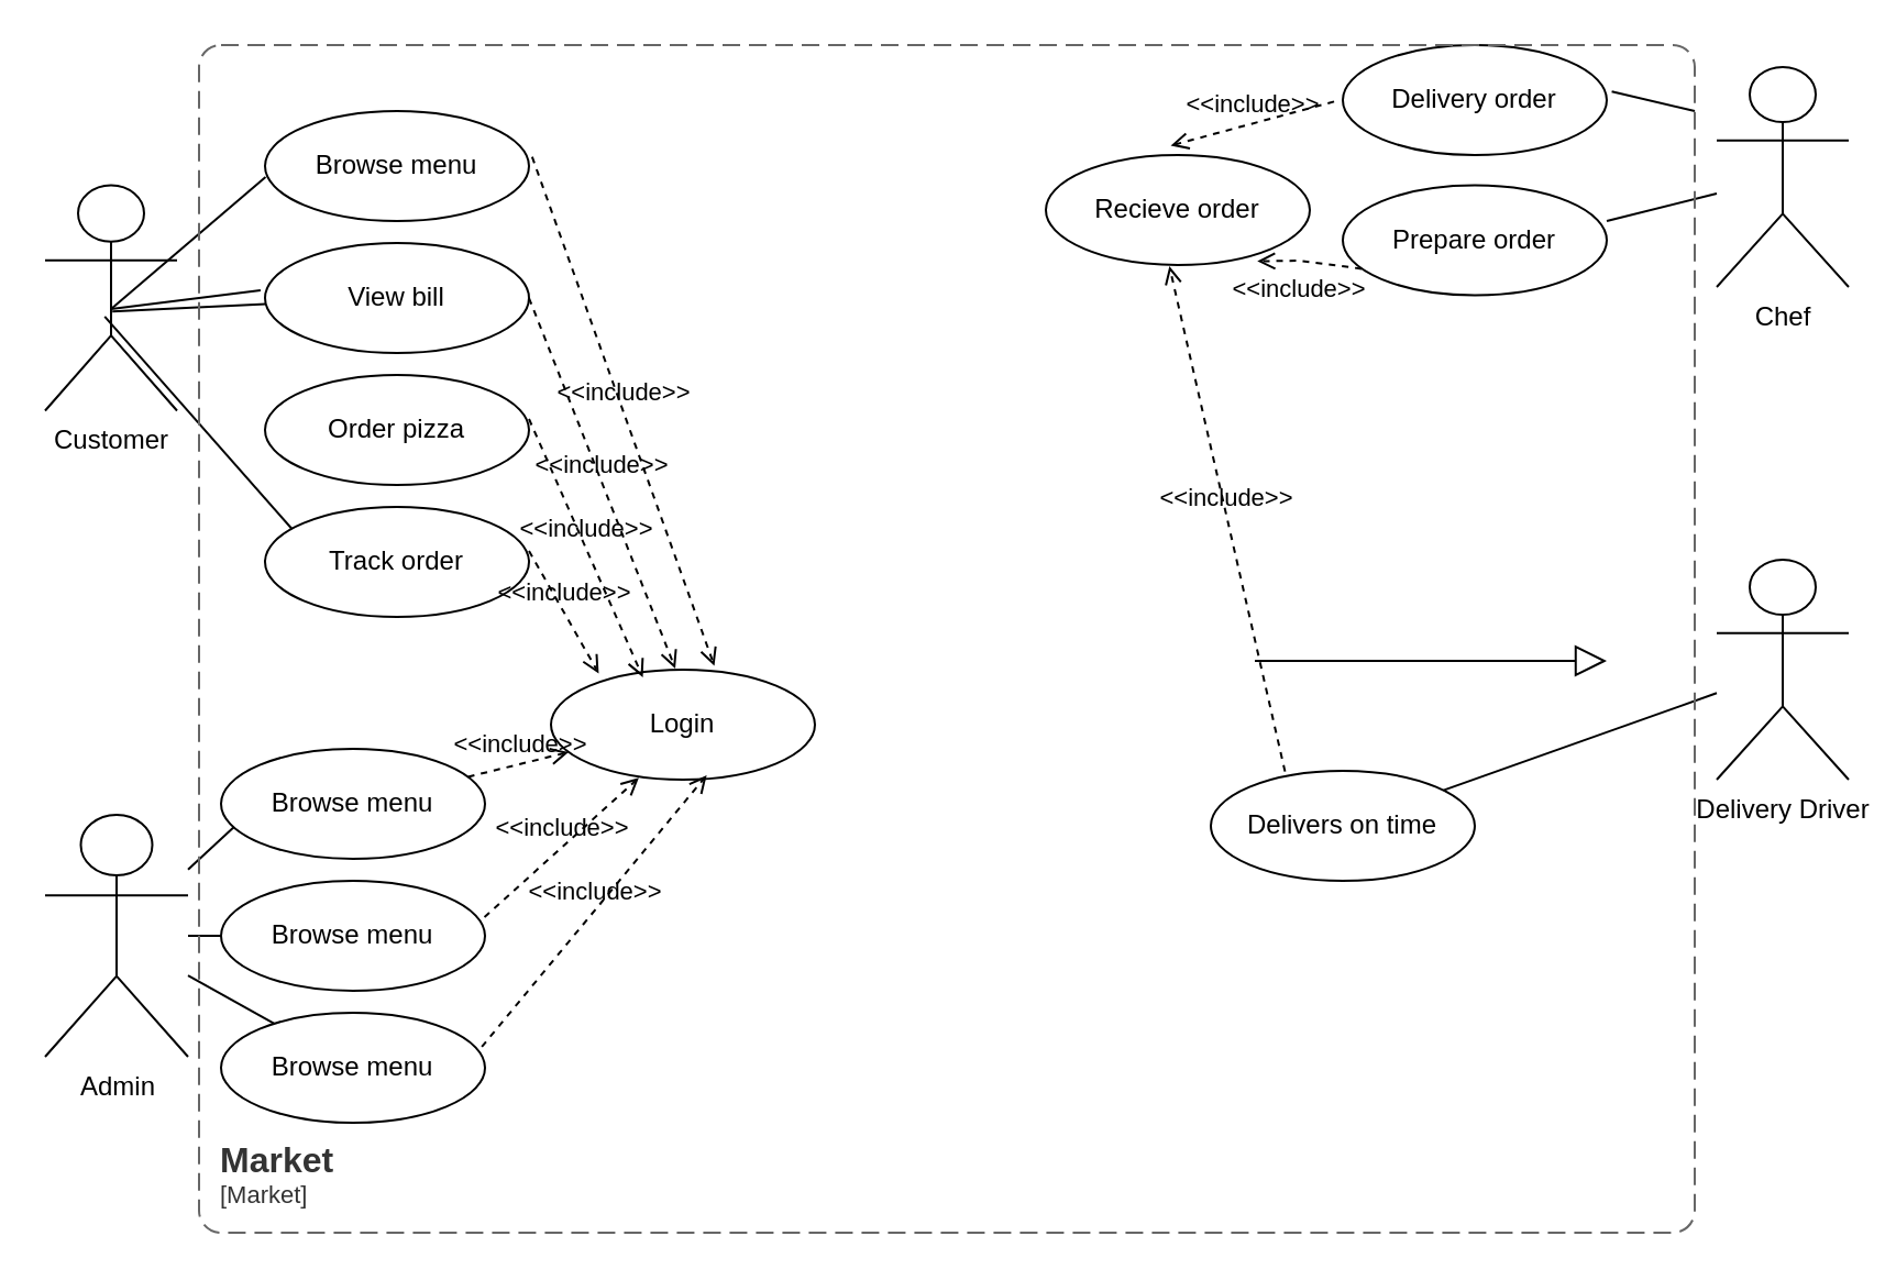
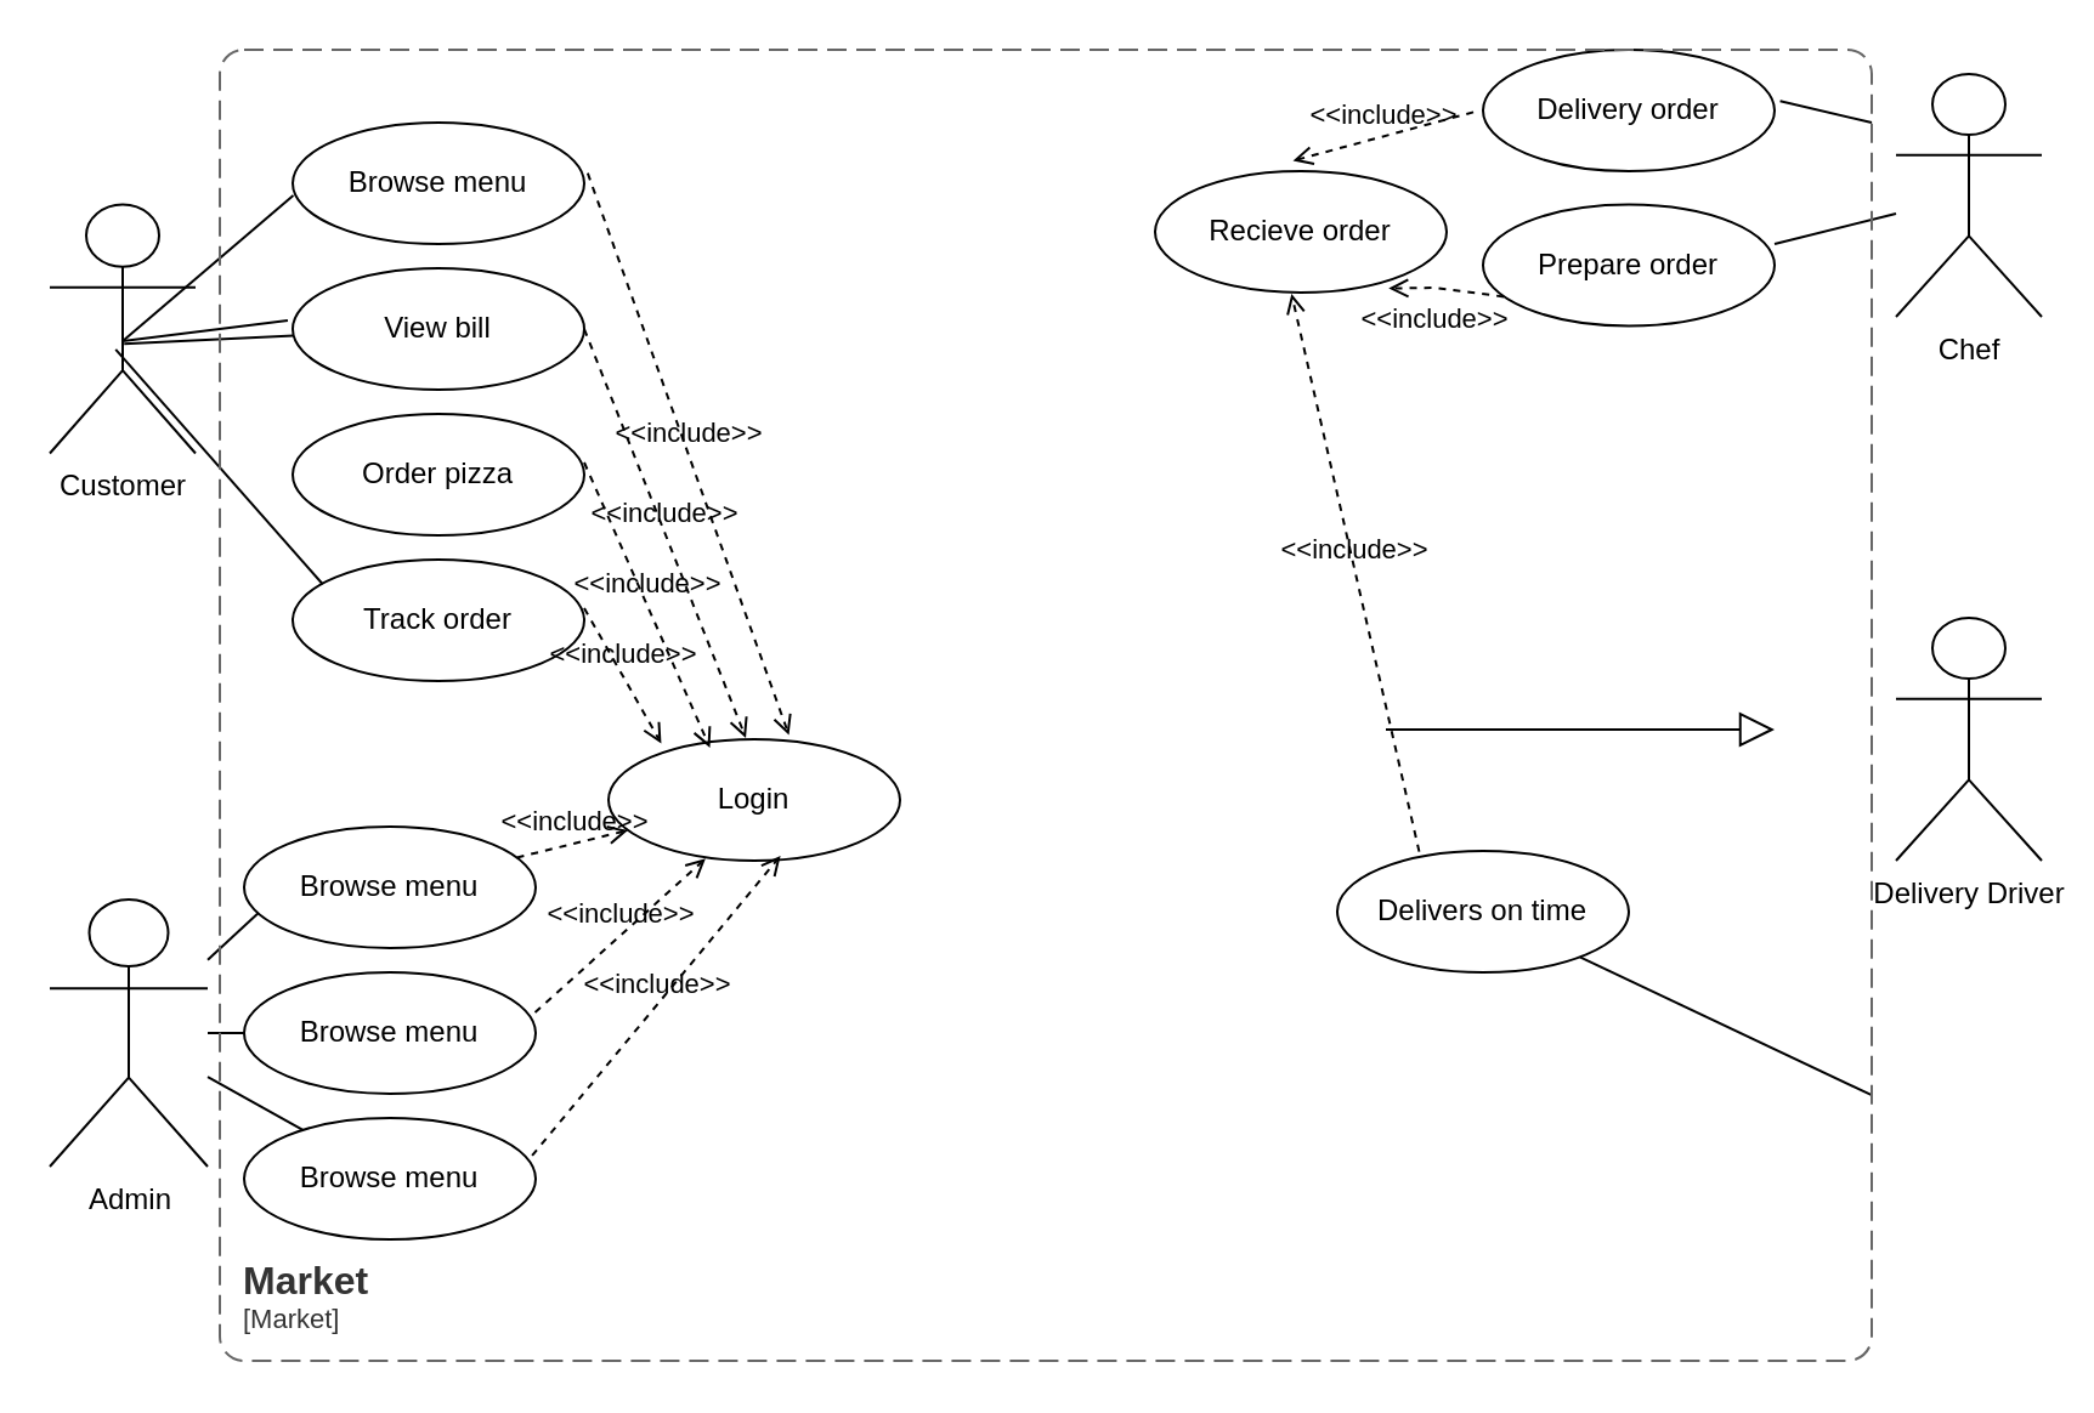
  <mxCell id="0" />
  <mxCell id="1" parent="0" />
  <mxCell id="2" value="Customer&lt;br&gt;" style="shape=umlActor;verticalLabelPosition=bottom;verticalAlign=top;html=1;" vertex="1" parent="1"><mxGeometry x="20" y="83.75" width="60" height="102.5" as="geometry" /></mxCell>
  <mxCell id="3" value="Login" style="ellipse;whiteSpace=wrap;html=1;" vertex="1" parent="1"><mxGeometry x="250" y="304" width="120" height="50" as="geometry" /></mxCell>
  <mxCell id="4" value="Browse menu" style="ellipse;whiteSpace=wrap;html=1;" vertex="1" parent="1"><mxGeometry x="120" y="50" width="120" height="50" as="geometry" /></mxCell>
  <mxCell id="5" value="View bill" style="ellipse;whiteSpace=wrap;html=1;" vertex="1" parent="1"><mxGeometry x="120" y="110" width="120" height="50" as="geometry" /></mxCell>
  <mxCell id="6" value="Order pizza" style="ellipse;whiteSpace=wrap;html=1;" vertex="1" parent="1"><mxGeometry x="120" y="170" width="120" height="50" as="geometry" /></mxCell>
  <mxCell id="7" value="Track order" style="ellipse;whiteSpace=wrap;html=1;" vertex="1" parent="1"><mxGeometry x="120" y="230" width="120" height="50" as="geometry" /></mxCell>
  <mxCell id="8" value="" style="edgeStyle=none;html=1;endArrow=none;verticalAlign=bottom;rounded=0;entryX=0.002;entryY=0.6;entryDx=0;entryDy=0;entryPerimeter=0;" edge="1" parent="1" target="4"><mxGeometry width="160" relative="1" as="geometry"><mxPoint x="50" y="140" as="sourcePoint" /><mxPoint x="210" y="140" as="targetPoint" /></mxGeometry></mxCell>
  <mxCell id="9" value="" style="edgeStyle=none;html=1;endArrow=none;verticalAlign=bottom;rounded=0;entryX=-0.017;entryY=0.429;entryDx=0;entryDy=0;entryPerimeter=0;" edge="1" parent="1" target="5"><mxGeometry width="160" relative="1" as="geometry"><mxPoint x="50" y="140" as="sourcePoint" /><mxPoint x="130" y="90" as="targetPoint" /></mxGeometry></mxCell>
  <mxCell id="10" value="" style="edgeStyle=none;html=1;endArrow=none;verticalAlign=bottom;rounded=0;exitX=0.51;exitY=0.56;exitDx=0;exitDy=0;exitPerimeter=0;" edge="1" parent="1" source="2" target="5"><mxGeometry width="160" relative="1" as="geometry"><mxPoint x="70" y="160" as="sourcePoint" /><mxPoint x="140" y="100" as="targetPoint" /></mxGeometry></mxCell>
  <mxCell id="11" value="" style="edgeStyle=none;html=1;endArrow=none;verticalAlign=bottom;rounded=0;entryX=0.102;entryY=0.2;entryDx=0;entryDy=0;entryPerimeter=0;exitX=0.452;exitY=0.582;exitDx=0;exitDy=0;exitPerimeter=0;" edge="1" parent="1" source="2" target="7"><mxGeometry width="160" relative="1" as="geometry"><mxPoint x="80" y="170" as="sourcePoint" /><mxPoint x="150" y="110" as="targetPoint" /></mxGeometry></mxCell>
  <mxCell id="12" value="Admin&lt;br&gt;" style="shape=umlActor;verticalLabelPosition=bottom;verticalAlign=top;html=1;outlineConnect=0;" vertex="1" parent="1"><mxGeometry x="20" y="370" width="65" height="110" as="geometry" /></mxCell>
  <mxCell id="13" value="" style="edgeStyle=none;html=1;endArrow=none;verticalAlign=bottom;rounded=0;entryX=0.055;entryY=0.697;entryDx=0;entryDy=0;entryPerimeter=0;" edge="1" parent="1" source="12" target="14"><mxGeometry width="160" relative="1" as="geometry"><mxPoint x="60" y="400" as="sourcePoint" /><mxPoint x="220" y="400" as="targetPoint" /></mxGeometry></mxCell>
  <mxCell id="14" value="Browse menu" style="ellipse;whiteSpace=wrap;html=1;" vertex="1" parent="1"><mxGeometry x="100" y="340" width="120" height="50" as="geometry" /></mxCell>
  <mxCell id="15" value="Browse menu" style="ellipse;whiteSpace=wrap;html=1;" vertex="1" parent="1"><mxGeometry x="100" y="460" width="120" height="50" as="geometry" /></mxCell>
  <mxCell id="16" value="Browse menu" style="ellipse;whiteSpace=wrap;html=1;" vertex="1" parent="1"><mxGeometry x="100" y="400" width="120" height="50" as="geometry" /></mxCell>
  <mxCell id="17" value="" style="edgeStyle=none;html=1;endArrow=none;verticalAlign=bottom;rounded=0;entryX=0;entryY=0.5;entryDx=0;entryDy=0;" edge="1" parent="1" source="12" target="16"><mxGeometry width="160" relative="1" as="geometry"><mxPoint x="60" y="434.5" as="sourcePoint" /><mxPoint x="80" y="415.5" as="targetPoint" /></mxGeometry></mxCell>
  <mxCell id="18" value="" style="edgeStyle=none;html=1;endArrow=none;verticalAlign=bottom;rounded=0;" edge="1" parent="1" source="12" target="15"><mxGeometry width="160" relative="1" as="geometry"><mxPoint x="95" y="436" as="sourcePoint" /><mxPoint x="107" y="436" as="targetPoint" /></mxGeometry></mxCell>
  <mxCell id="19" value="Chef&lt;br&gt;" style="shape=umlActor;verticalLabelPosition=bottom;verticalAlign=top;html=1;" vertex="1" parent="1"><mxGeometry x="780" y="30" width="60" height="100" as="geometry" /></mxCell>
  <mxCell id="20" value="Prepare order" style="ellipse;whiteSpace=wrap;html=1;" vertex="1" parent="1"><mxGeometry x="610" y="83.75" width="120" height="50" as="geometry" /></mxCell>
  <mxCell id="21" value="Delivery order" style="ellipse;whiteSpace=wrap;html=1;" vertex="1" parent="1"><mxGeometry x="610" y="20" width="120" height="50" as="geometry" /></mxCell>
  <mxCell id="22" value="Recieve order" style="ellipse;whiteSpace=wrap;html=1;" vertex="1" parent="1"><mxGeometry x="475" y="70" width="120" height="50" as="geometry" /></mxCell>
  <mxCell id="23" value="" style="edgeStyle=none;html=1;endArrow=none;verticalAlign=bottom;rounded=0;exitX=1;exitY=0.325;exitDx=0;exitDy=0;exitPerimeter=0;" edge="1" parent="1" source="20" target="19"><mxGeometry width="160" relative="1" as="geometry"><mxPoint x="670" y="100" as="sourcePoint" /><mxPoint x="830" y="100" as="targetPoint" /></mxGeometry></mxCell>
  <mxCell id="24" value="" style="edgeStyle=none;html=1;endArrow=none;verticalAlign=bottom;rounded=0;exitX=1.019;exitY=0.423;exitDx=0;exitDy=0;exitPerimeter=0;" edge="1" parent="1" source="21"><mxGeometry width="160" relative="1" as="geometry"><mxPoint x="680" y="50" as="sourcePoint" /><mxPoint x="770" y="50" as="targetPoint" /></mxGeometry></mxCell>
  <mxCell id="25" value="&amp;lt;&amp;lt;include&amp;gt;&amp;gt;" style="edgeStyle=none;html=1;endArrow=open;verticalAlign=bottom;dashed=1;labelBackgroundColor=none;rounded=0;entryX=0.473;entryY=-0.086;entryDx=0;entryDy=0;entryPerimeter=0;exitX=-0.033;exitY=0.514;exitDx=0;exitDy=0;exitPerimeter=0;" edge="1" parent="1" source="21" target="22"><mxGeometry width="160" relative="1" as="geometry"><mxPoint x="435" y="30" as="sourcePoint" /><mxPoint x="595" y="30" as="targetPoint" /></mxGeometry></mxCell>
  <mxCell id="26" value="&amp;lt;&amp;lt;include&amp;gt;&amp;gt;" style="edgeStyle=none;html=1;endArrow=open;verticalAlign=bottom;dashed=1;labelBackgroundColor=none;rounded=0;entryX=0.801;entryY=0.966;entryDx=0;entryDy=0;entryPerimeter=0;exitX=0.071;exitY=0.759;exitDx=0;exitDy=0;exitPerimeter=0;" edge="1" parent="1" source="20" target="22"><mxGeometry x="0.088" y="22" width="160" relative="1" as="geometry"><mxPoint x="616" y="125" as="sourcePoint" /><mxPoint x="542" y="145" as="targetPoint" /><Array as="points"><mxPoint x="590" y="118" /></Array><mxPoint as="offset" /></mxGeometry></mxCell>
  <mxCell id="27" value="Delivery Driver&lt;br&gt;" style="shape=umlActor;verticalLabelPosition=bottom;verticalAlign=top;html=1;" vertex="1" parent="1"><mxGeometry x="780" y="254" width="60" height="100" as="geometry" /></mxCell>
  <mxCell id="28" value="Delivers on time&lt;br&gt;" style="ellipse;whiteSpace=wrap;html=1;" vertex="1" parent="1"><mxGeometry x="550" y="350" width="120" height="50" as="geometry" /></mxCell>
  <mxCell id="29" value="&amp;lt;&amp;lt;include&amp;gt;&amp;gt;" style="edgeStyle=none;html=1;endArrow=open;verticalAlign=bottom;dashed=1;labelBackgroundColor=none;rounded=0;entryX=0.468;entryY=1.011;entryDx=0;entryDy=0;entryPerimeter=0;exitX=0.281;exitY=0.006;exitDx=0;exitDy=0;exitPerimeter=0;" edge="1" parent="1" source="28" target="22"><mxGeometry width="160" relative="1" as="geometry"><mxPoint x="570" y="300" as="sourcePoint" /><mxPoint x="730" y="300" as="targetPoint" /></mxGeometry></mxCell>
- <mxCell id="30" value="" style="edgeStyle=none;html=1;endArrow=none;verticalAlign=bottom;rounded=0;" edge="1" parent="1" source="28" target="27"><mxGeometry width="160" relative="1" as="geometry"><mxPoint x="570" y="300" as="sourcePoint" /><mxPoint x="730" y="300" as="targetPoint" /></mxGeometry></mxCell>
+ <mxCell id="30" value="" style="edgeStyle=none;html=1;endArrow=none;verticalAlign=bottom;rounded=0;" edge="1" parent="1" source="28" target="39"><mxGeometry width="160" relative="1" as="geometry"><mxPoint x="570" y="300" as="sourcePoint" /><mxPoint x="730" y="300" as="targetPoint" /></mxGeometry></mxCell>
  <mxCell id="31" value="" style="edgeStyle=none;html=1;endArrow=block;endFill=0;endSize=12;verticalAlign=bottom;rounded=0;" edge="1" parent="1"><mxGeometry width="160" relative="1" as="geometry"><mxPoint x="570" y="300" as="sourcePoint" /><mxPoint x="730" y="300" as="targetPoint" /></mxGeometry></mxCell>
  <mxCell id="32" value="&amp;lt;&amp;lt;include&amp;gt;&amp;gt;" style="edgeStyle=none;html=1;endArrow=open;verticalAlign=bottom;dashed=1;labelBackgroundColor=none;rounded=0;exitX=1.012;exitY=0.417;exitDx=0;exitDy=0;exitPerimeter=0;entryX=0.619;entryY=-0.034;entryDx=0;entryDy=0;entryPerimeter=0;" edge="1" parent="1" source="4" target="3"><mxGeometry width="160" relative="1" as="geometry"><mxPoint x="230" y="79.71" as="sourcePoint" /><mxPoint x="390" y="79.71" as="targetPoint" /></mxGeometry></mxCell>
  <mxCell id="33" value="&amp;lt;&amp;lt;include&amp;gt;&amp;gt;" style="edgeStyle=none;html=1;endArrow=open;verticalAlign=bottom;dashed=1;labelBackgroundColor=none;rounded=0;exitX=1;exitY=0.5;exitDx=0;exitDy=0;entryX=0.471;entryY=-0.011;entryDx=0;entryDy=0;entryPerimeter=0;" edge="1" parent="1" source="5" target="3"><mxGeometry width="160" relative="1" as="geometry"><mxPoint x="240" y="89.71" as="sourcePoint" /><mxPoint x="400" y="89.71" as="targetPoint" /></mxGeometry></mxCell>
  <mxCell id="34" value="&amp;lt;&amp;lt;include&amp;gt;&amp;gt;" style="edgeStyle=none;html=1;endArrow=open;verticalAlign=bottom;dashed=1;labelBackgroundColor=none;rounded=0;exitX=1;exitY=0.4;exitDx=0;exitDy=0;exitPerimeter=0;entryX=0.348;entryY=0.069;entryDx=0;entryDy=0;entryPerimeter=0;" edge="1" parent="1" source="6" target="3"><mxGeometry width="160" relative="1" as="geometry"><mxPoint x="250" y="99.71" as="sourcePoint" /><mxPoint x="410" y="99.71" as="targetPoint" /></mxGeometry></mxCell>
  <mxCell id="35" value="&amp;lt;&amp;lt;include&amp;gt;&amp;gt;" style="edgeStyle=none;html=1;endArrow=open;verticalAlign=bottom;dashed=1;labelBackgroundColor=none;rounded=0;exitX=1;exitY=0.4;exitDx=0;exitDy=0;exitPerimeter=0;entryX=0.181;entryY=0.034;entryDx=0;entryDy=0;entryPerimeter=0;" edge="1" parent="1" source="7" target="3"><mxGeometry width="160" relative="1" as="geometry"><mxPoint x="260" y="109.71" as="sourcePoint" /><mxPoint x="420" y="109.71" as="targetPoint" /></mxGeometry></mxCell>
  <mxCell id="36" value="&amp;lt;&amp;lt;include&amp;gt;&amp;gt;" style="edgeStyle=none;html=1;endArrow=open;verticalAlign=bottom;dashed=1;labelBackgroundColor=none;rounded=0;" edge="1" parent="1" source="14" target="3"><mxGeometry width="160" relative="1" as="geometry"><mxPoint x="270" y="119.71" as="sourcePoint" /><mxPoint x="430" y="119.71" as="targetPoint" /></mxGeometry></mxCell>
  <mxCell id="37" value="&amp;lt;&amp;lt;include&amp;gt;&amp;gt;" style="edgeStyle=none;html=1;endArrow=open;verticalAlign=bottom;dashed=1;labelBackgroundColor=none;rounded=0;exitX=0.998;exitY=0.331;exitDx=0;exitDy=0;exitPerimeter=0;entryX=0.333;entryY=0.983;entryDx=0;entryDy=0;entryPerimeter=0;" edge="1" parent="1" source="16" target="3"><mxGeometry width="160" relative="1" as="geometry"><mxPoint x="280" y="129.71" as="sourcePoint" /><mxPoint x="440" y="129.71" as="targetPoint" /></mxGeometry></mxCell>
  <mxCell id="38" value="&amp;lt;&amp;lt;include&amp;gt;&amp;gt;" style="edgeStyle=none;html=1;endArrow=open;verticalAlign=bottom;dashed=1;labelBackgroundColor=none;rounded=0;entryX=0.59;entryY=0.96;entryDx=0;entryDy=0;entryPerimeter=0;exitX=0.988;exitY=0.309;exitDx=0;exitDy=0;exitPerimeter=0;" edge="1" parent="1" source="15" target="3"><mxGeometry width="160" relative="1" as="geometry"><mxPoint x="210" y="490" as="sourcePoint" /><mxPoint x="370" y="490" as="targetPoint" /></mxGeometry></mxCell>
  <mxCell id="39" value="&lt;font style=&quot;font-size: 16px&quot;&gt;&lt;b&gt;&lt;div style=&quot;text-align: left&quot;&gt;Market&#10;&lt;/div&gt;&lt;/b&gt;&lt;/font&gt;&lt;div style=&quot;text-align: left&quot;&gt;[Market]&lt;/div&gt;" style="rounded=1;fontSize=11;whiteSpace=wrap;html=1;dashed=1;arcSize=20;fillColor=none;strokeColor=#666666;fontColor=#333333;labelBackgroundColor=none;align=left;verticalAlign=bottom;labelBorderColor=none;spacingTop=0;spacing=10;dashPattern=8 4;metaEdit=1;rotatable=0;perimeter=rectanglePerimeter;noLabel=0;labelPadding=0;allowArrows=0;connectable=0;expand=0;recursiveResize=0;editable=1;pointerEvents=0;absoluteArcSize=1;points=[[0.25,0,0],[0.5,0,0],[0.75,0,0],[1,0.25,0],[1,0.5,0],[1,0.75,0],[0.75,1,0],[0.5,1,0],[0.25,1,0],[0,0.75,0],[0,0.5,0],[0,0.25,0]];" vertex="1" parent="1"><mxGeometry x="90" y="20" width="680" height="540" as="geometry" /></mxCell>
